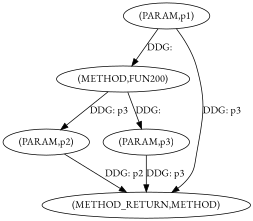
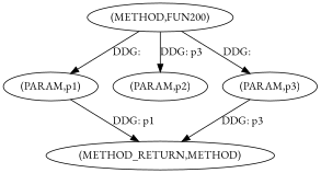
  digraph {
    fontname="EB Garamond"
    node [fontname="EB Garamond"]
    edge [fontname="EB Garamond"]
    n1 [label="(METHOD,FUN200)"]
    n2 [label="(PARAM,p1)"]
    n3 [label="(PARAM,p2)"]
    n4 [label="(PARAM,p3)"]
    n5 [label="(METHOD_RETURN,METHOD)"]
-   n2 -> n1 [label="DDG: "]
+   n1 -> n2 [label="DDG: "]
    n1 -> n3 [label="DDG: p3"]
    n1 -> n4 [label="DDG: "]
-   n2 -> n5 [label="DDG: p3"]
-   n3 -> n5 [label="DDG: p2"]
+   n2 -> n5 [label="DDG: p1"]
    n4 -> n5 [label="DDG: p3"]
  }
